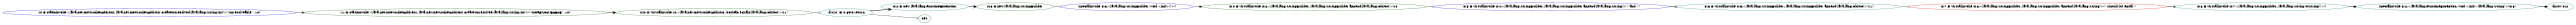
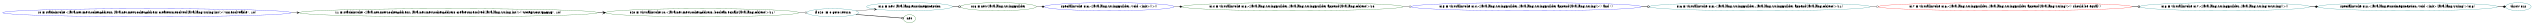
  digraph {
    rankdir=LR
    node [color=teal]
    edge [arrowhead=odot style=solid]
    "r0 = staticinvoke <java.net.InetSocketAddress: java.net.InetSocketAddress createUnresolved(java.lang.String,int)>(\"unresolveable\", 10)" [color=blue]
    "r1 = staticinvoke <java.net.InetSocketAddress: java.net.InetSocketAddress createUnresolved(java.lang.String,int)>(\"UNRESOLVEABLE\", 10)" [color=darkgreen]
    "$z0 = virtualinvoke r0.<java.net.InetSocketAddress: boolean equals(java.lang.Object)>(r1)" [color=darkgreen]
    "if $z0 != 0 goto return"
    "$r2 = new java.lang.RuntimeException"
    n6 [color=darkgreen label=net]
    "$r3 = new java.lang.StringBuilder" [color=darkgreen]
    "specialinvoke $r3.<java.lang.StringBuilder: void <init>()>()" [color=blue]
    "$r4 = virtualinvoke $r3.<java.lang.StringBuilder: java.lang.StringBuilder append(java.lang.Object)>(r0)" [color=darkgreen]
    "$r5 = virtualinvoke $r4.<java.lang.StringBuilder: java.lang.StringBuilder append(java.lang.String)>(\" and \")" [color=blue]
    "$r6 = virtualinvoke $r5.<java.lang.StringBuilder: java.lang.StringBuilder append(java.lang.Object)>(r1)"
    "$r7 = virtualinvoke $r6.<java.lang.StringBuilder: java.lang.StringBuilder append(java.lang.String)>(\" should be equal\")" [color=red]
    "$r8 = virtualinvoke $r7.<java.lang.StringBuilder: java.lang.String toString()>()"
    "specialinvoke $r2.<java.lang.RuntimeException: void <init>(java.lang.String)>($r8)"
    "throw $r2"
    "r0 = staticinvoke <java.net.InetSocketAddress: java.net.InetSocketAddress createUnresolved(java.lang.String,int)>(\"unresolveable\", 10)" -> "r1 = staticinvoke <java.net.InetSocketAddress: java.net.InetSocketAddress createUnresolved(java.lang.String,int)>(\"UNRESOLVEABLE\", 10)" [arrowhead=vee]
    "r1 = staticinvoke <java.net.InetSocketAddress: java.net.InetSocketAddress createUnresolved(java.lang.String,int)>(\"UNRESOLVEABLE\", 10)" -> "$z0 = virtualinvoke r0.<java.net.InetSocketAddress: boolean equals(java.lang.Object)>(r1)" [arrowhead=vee style=bold]
    "$z0 = virtualinvoke r0.<java.net.InetSocketAddress: boolean equals(java.lang.Object)>(r1)" -> "if $z0 != 0 goto return"
-   "if $z0 != 0 goto return" -> "$r2 = new java.lang.RuntimeException" [arrowhead=vee style=bold]
-   "if $z0 != 0 goto return" -> n6
-   "$r2 = new java.lang.RuntimeException" -> "$r3 = new java.lang.StringBuilder" [arrowhead=vee style=bold]
-   "$r3 = new java.lang.StringBuilder" -> "specialinvoke $r3.<java.lang.StringBuilder: void <init>()>()"
+   "if $z0 != 0 goto return" -> "$r2 = new java.lang.RuntimeException" [arrowhead=vee]
+   "if $z0 != 0 goto return" -> n6 [style=bold]
+   "$r2 = new java.lang.RuntimeException" -> "$r3 = new java.lang.StringBuilder" [style=bold]
+   "$r3 = new java.lang.StringBuilder" -> "specialinvoke $r3.<java.lang.StringBuilder: void <init>()>()" [arrowhead=diamond]
    "specialinvoke $r3.<java.lang.StringBuilder: void <init>()>()" -> "$r4 = virtualinvoke $r3.<java.lang.StringBuilder: java.lang.StringBuilder append(java.lang.Object)>(r0)" [arrowhead=diamond]
    "$r4 = virtualinvoke $r3.<java.lang.StringBuilder: java.lang.StringBuilder append(java.lang.Object)>(r0)" -> "$r5 = virtualinvoke $r4.<java.lang.StringBuilder: java.lang.StringBuilder append(java.lang.String)>(\" and \")"
    "$r5 = virtualinvoke $r4.<java.lang.StringBuilder: java.lang.StringBuilder append(java.lang.String)>(\" and \")" -> "$r6 = virtualinvoke $r5.<java.lang.StringBuilder: java.lang.StringBuilder append(java.lang.Object)>(r1)" [style=bold]
    "$r6 = virtualinvoke $r5.<java.lang.StringBuilder: java.lang.StringBuilder append(java.lang.Object)>(r1)" -> "$r7 = virtualinvoke $r6.<java.lang.StringBuilder: java.lang.StringBuilder append(java.lang.String)>(\" should be equal\")"
    "$r7 = virtualinvoke $r6.<java.lang.StringBuilder: java.lang.StringBuilder append(java.lang.String)>(\" should be equal\")" -> "$r8 = virtualinvoke $r7.<java.lang.StringBuilder: java.lang.String toString()>()" [style=bold]
    "$r8 = virtualinvoke $r7.<java.lang.StringBuilder: java.lang.String toString()>()" -> "specialinvoke $r2.<java.lang.RuntimeException: void <init>(java.lang.String)>($r8)" [arrowhead=diamond style=bold]
    "specialinvoke $r2.<java.lang.RuntimeException: void <init>(java.lang.String)>($r8)" -> "throw $r2" [arrowhead=diamond style=bold]
  }
